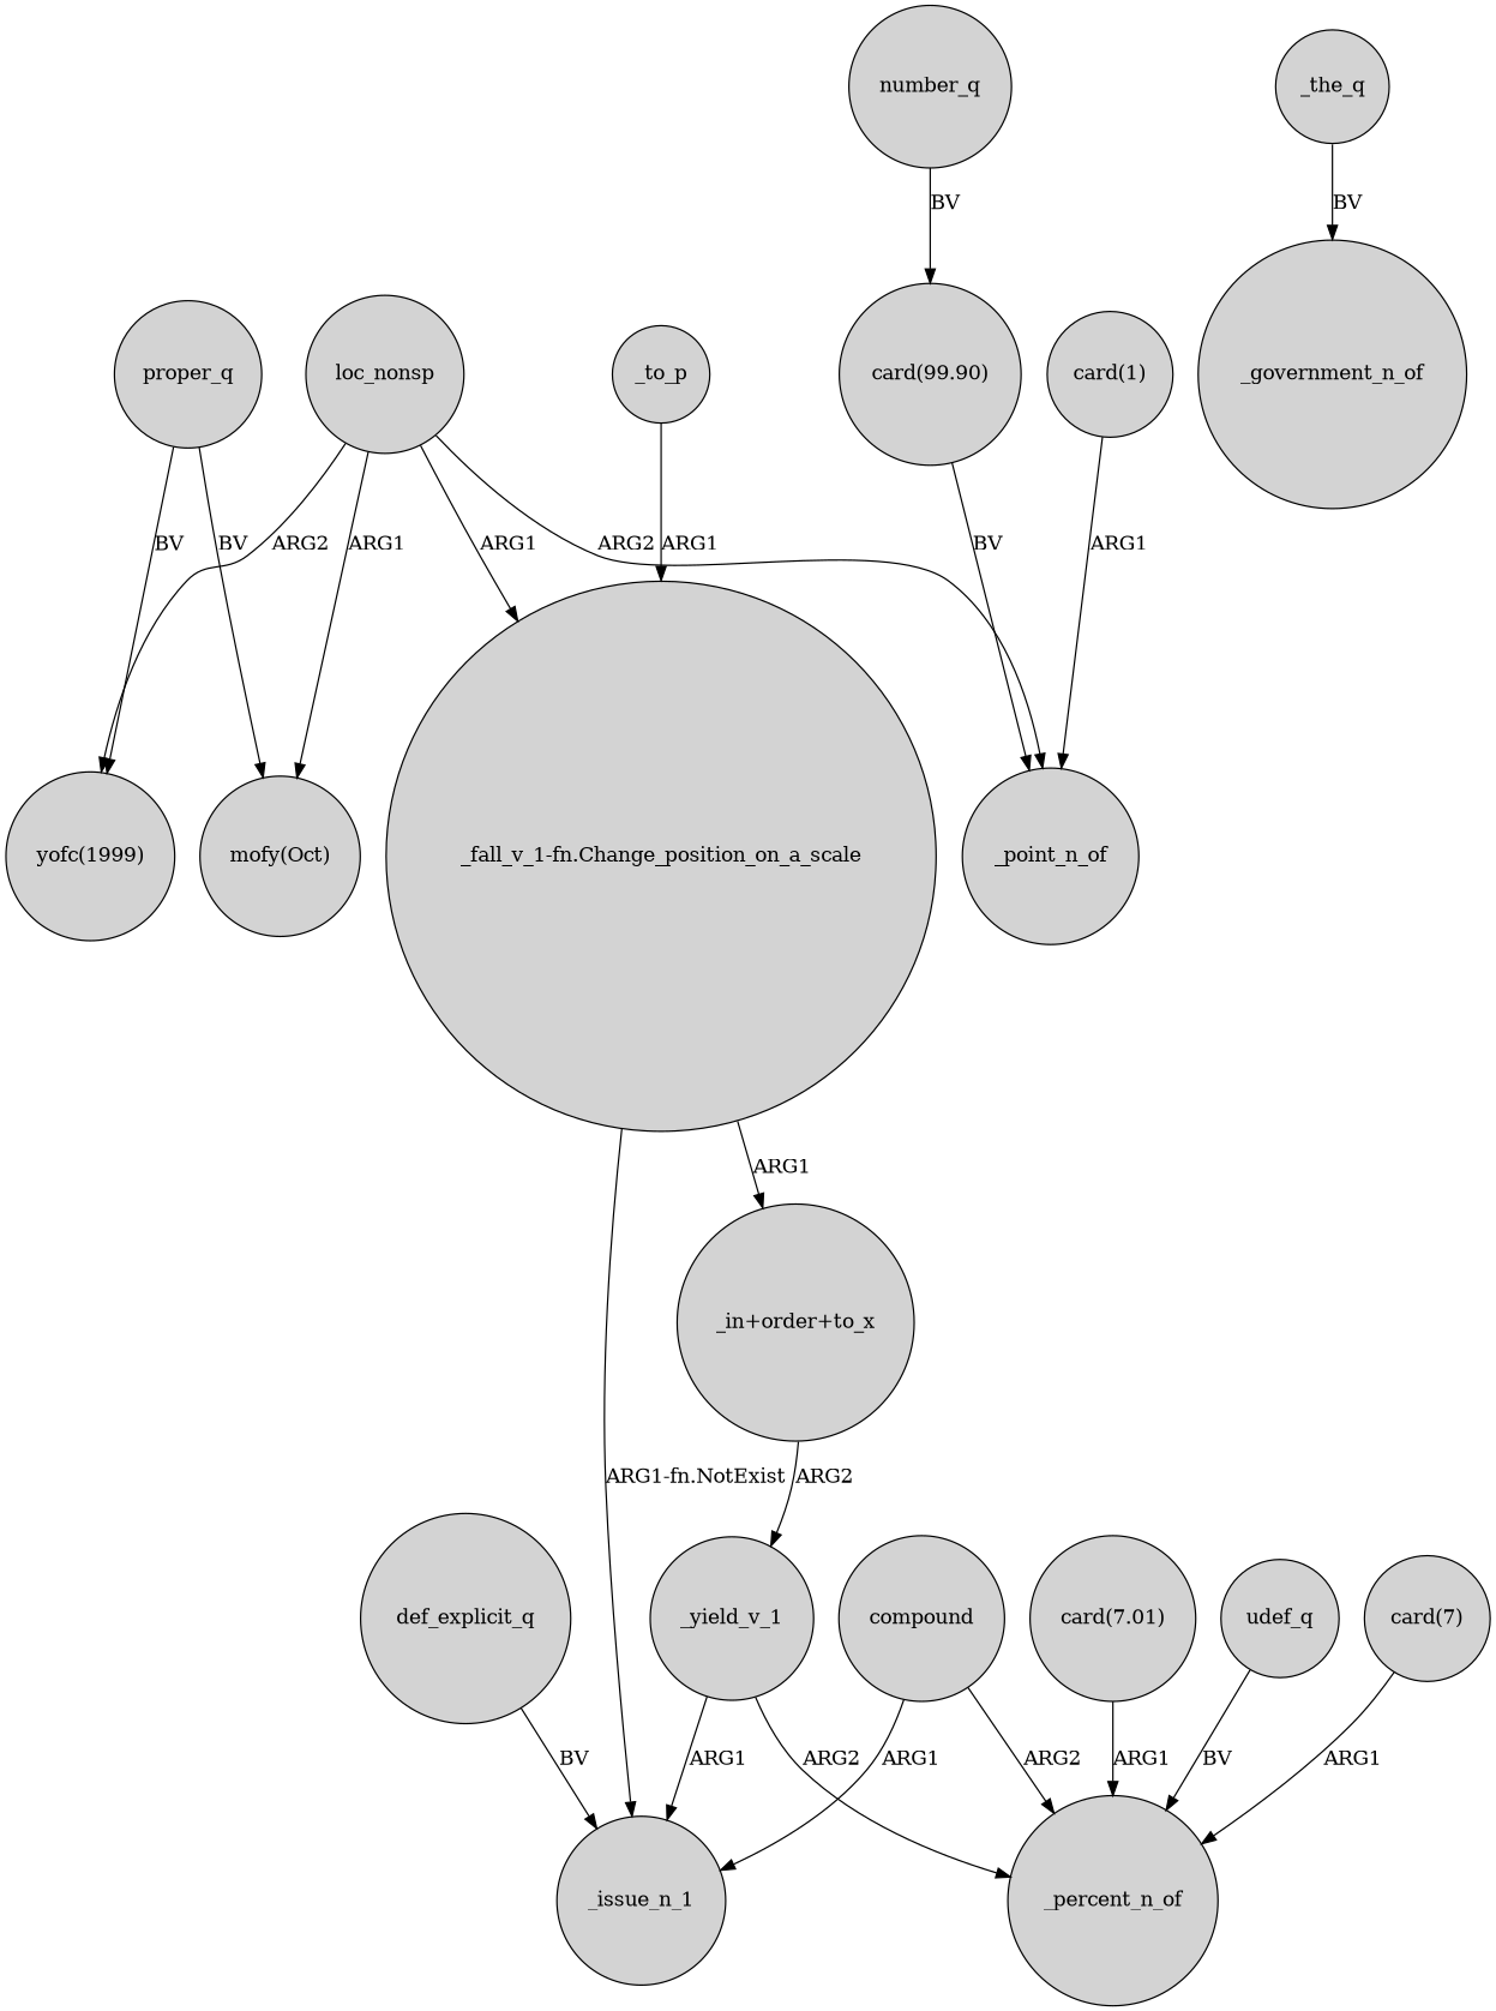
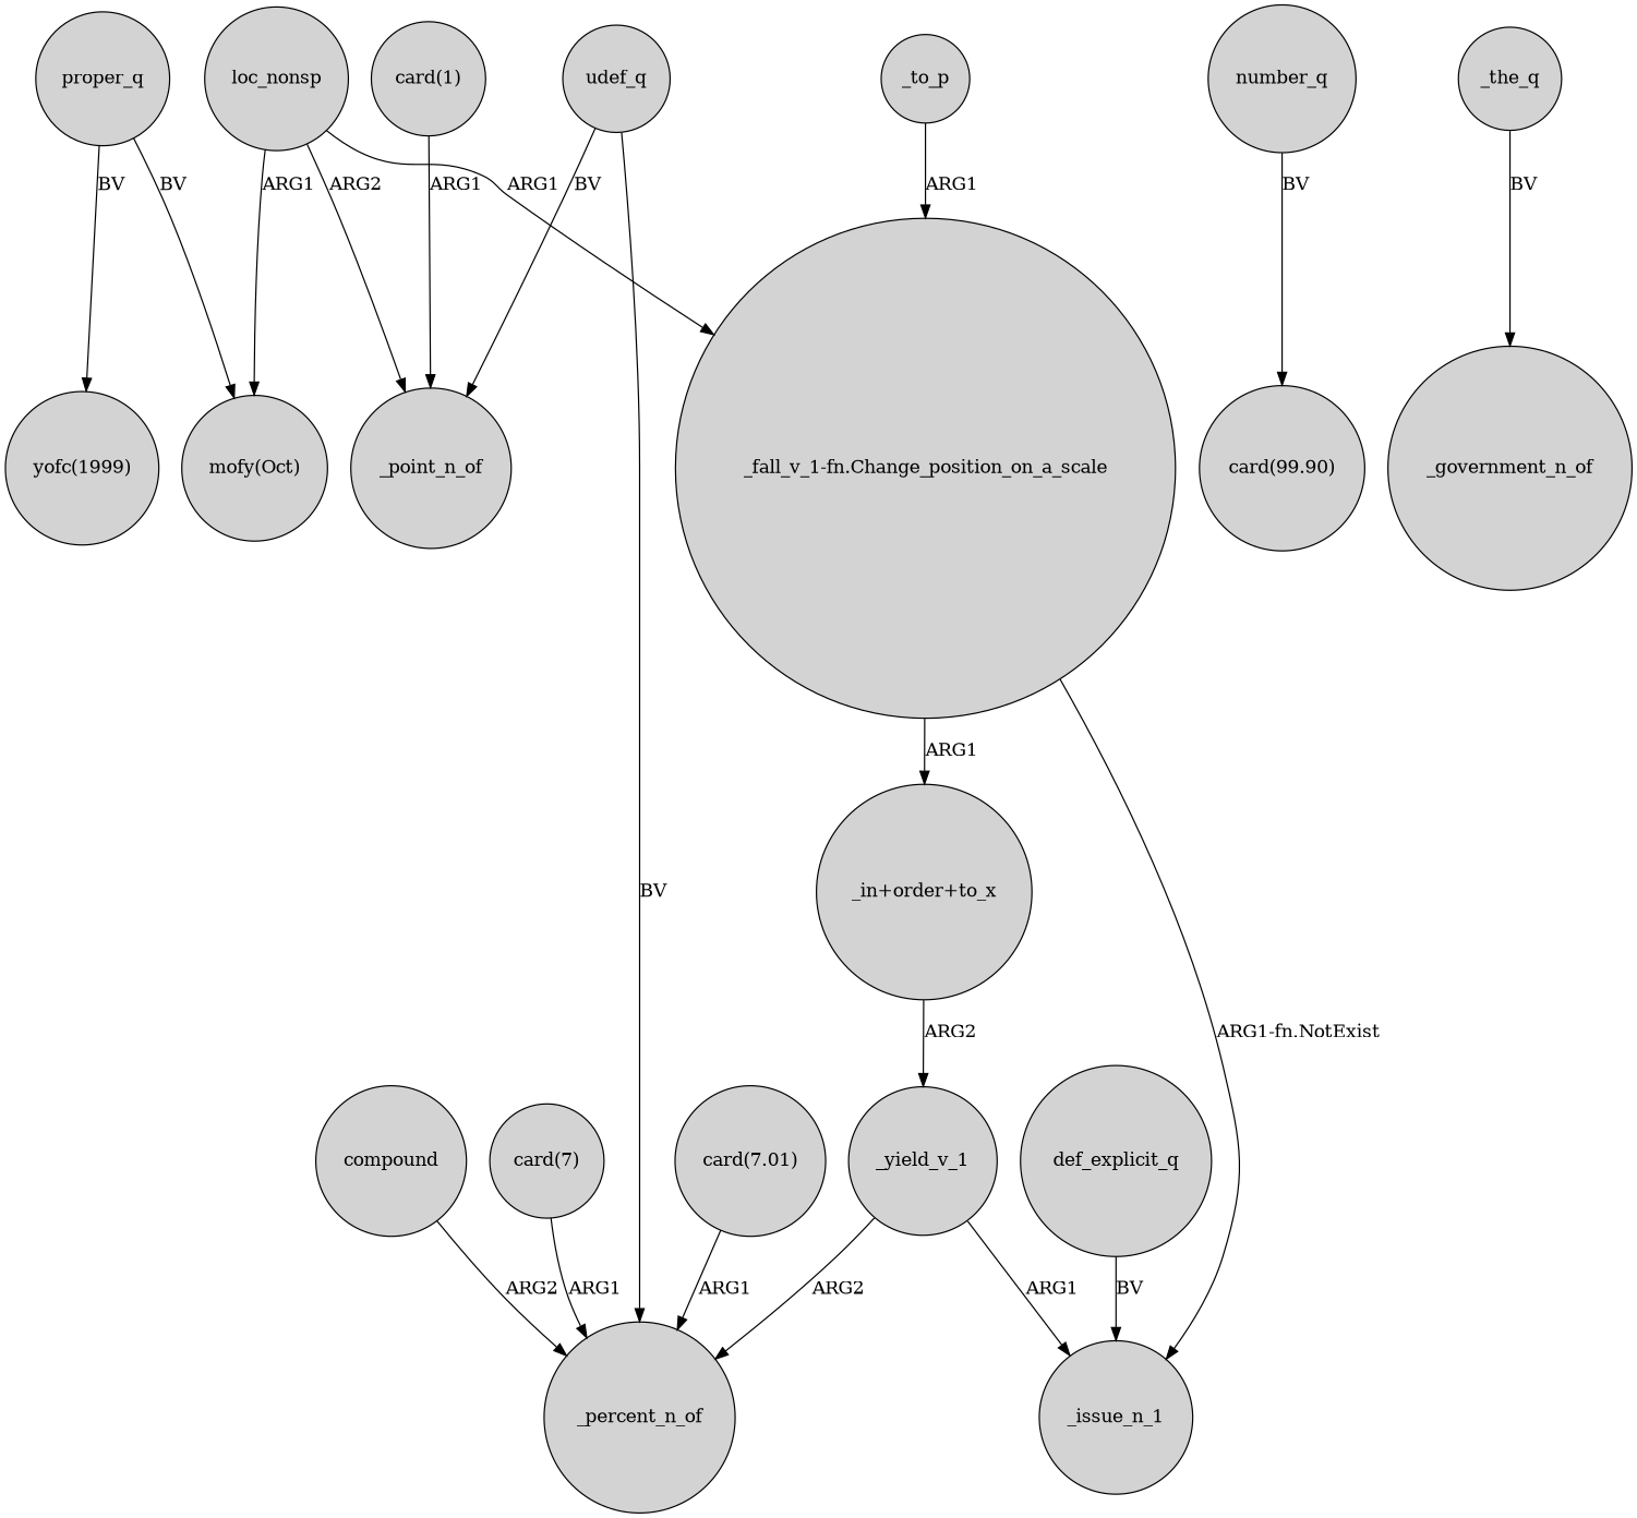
  digraph {
    node [shape=circle style=filled]
    proper_q
    "yofc(1999)"
    "mofy(Oct)"
    loc_nonsp
    _point_n_of
    "_fall_v_1-fn.Change_position_on_a_scale"
    _issue_n_1
    "_in+order+to_x"
    def_explicit_q
    number_q
    "card(99.90)"
    "card(7)"
    _percent_n_of
    _yield_v_1
    compound
    _to_p
    "card(7.01)"
    "card(1)"
    _the_q
    _government_n_of
    udef_q
    proper_q -> "yofc(1999)" [label=BV]
    proper_q -> "mofy(Oct)" [label=BV]
-   loc_nonsp -> "yofc(1999)" [label=ARG2]
    loc_nonsp -> "mofy(Oct)" [label=ARG1]
    loc_nonsp -> _point_n_of [label=ARG2]
    loc_nonsp -> "_fall_v_1-fn.Change_position_on_a_scale" [label=ARG1]
    "_fall_v_1-fn.Change_position_on_a_scale" -> _issue_n_1 [label="ARG1-fn.NotExist"]
    "_fall_v_1-fn.Change_position_on_a_scale" -> "_in+order+to_x" [label=ARG1]
    "_in+order+to_x" -> _yield_v_1 [label=ARG2]
    def_explicit_q -> _issue_n_1 [label=BV]
    number_q -> "card(99.90)" [label=BV]
    "card(7)" -> _percent_n_of [label=ARG1]
    _yield_v_1 -> _issue_n_1 [label=ARG1]
    _yield_v_1 -> _percent_n_of [label=ARG2]
-   compound -> _issue_n_1 [label=ARG1]
    compound -> _percent_n_of [label=ARG2]
    _to_p -> "_fall_v_1-fn.Change_position_on_a_scale" [label=ARG1]
    "card(7.01)" -> _percent_n_of [label=ARG1]
    "card(1)" -> _point_n_of [label=ARG1]
    _the_q -> _government_n_of [label=BV]
-   "card(99.90)" -> _point_n_of [label=BV]
+   udef_q -> _point_n_of [label=BV]
    udef_q -> _percent_n_of [label=BV]
  }
